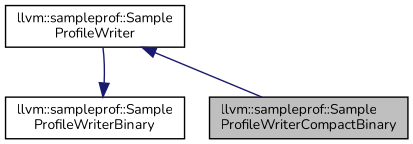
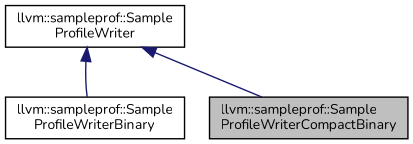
  digraph {
    fontname=Nunito
    node [color=black fontname=Nunito fontsize=10 shape=box]
    edge [color=midnightblue dir=back fontname=Nunito fontsize=10 labelfontname=Helvetica labelfontsize=10 style=solid]
    n1 [fillcolor=grey75 fontcolor=black height=0.2 label="llvm::sampleprof::Sample\lProfileWriterCompactBinary" style=filled width=0.4]
    n2 [height=0.2 label="llvm::sampleprof::Sample\lProfileWriterBinary" width=0.4]
    n3 [height=0.2 label="llvm::sampleprof::Sample\lProfileWriter" width=0.4]
    n3 -> n1
-   n2 -> n3
+   n3 -> n2
  }
